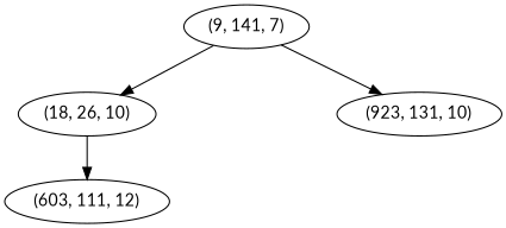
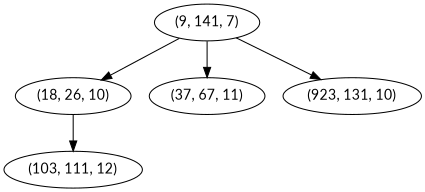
  digraph {
    fontname=Lato
    node [fontname=Lato]
    edge [fontname=Lato]
    "(9, 141, 7)"
    "(18, 26, 10)"
+   "(37, 67, 11)"
    n4 [label="(923, 131, 10)"]
-   "(103, 111, 12)" [label="(603, 111, 12)"]
+   "(103, 111, 12)"
    "(9, 141, 7)" -> "(18, 26, 10)"
+   "(9, 141, 7)" -> "(37, 67, 11)"
    "(9, 141, 7)" -> n4
    "(18, 26, 10)" -> "(103, 111, 12)"
  }
